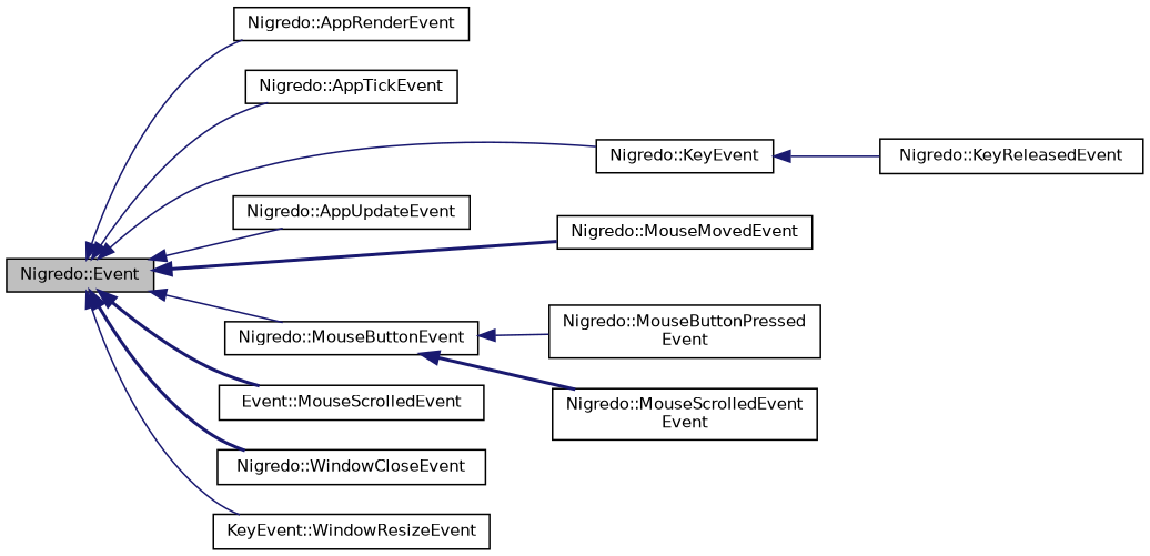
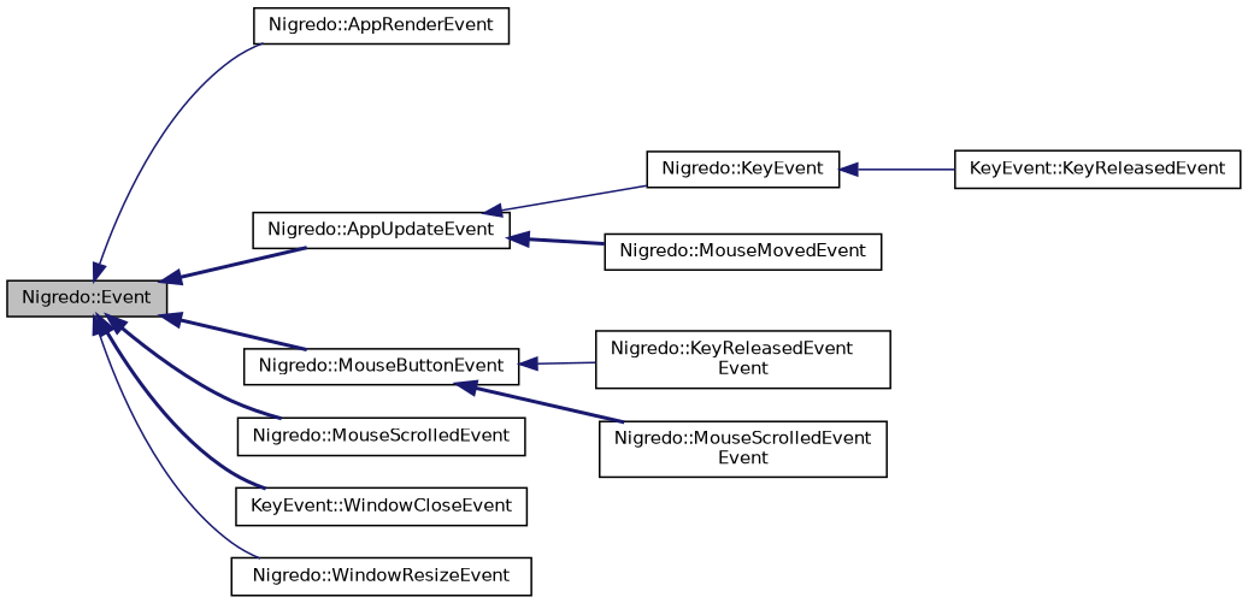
  digraph {
    rankdir=LR
    node [color=black fillcolor=white fontname=Helvetica fontsize=10 shape=record style=filled]
    edge [color=midnightblue dir=back fontname=Helvetica fontsize=10 labelfontname=Helvetica labelfontsize=10 style=solid]
    n1 [fillcolor=grey75 fontcolor=black height=0.2 label="Nigredo::Event" width=0.4]
    n2 [height=0.2 label="Nigredo::AppRenderEvent" width=0.4]
-   n3 [height=0.2 label="Nigredo::AppTickEvent" width=0.4]
    n4 [height=0.2 label="Nigredo::AppUpdateEvent" width=0.4]
    n5 [height=0.2 label="Nigredo::KeyEvent" width=0.4]
    n6 [height=0.2 label="Nigredo::MouseButtonEvent" width=0.4]
    n7 [height=0.2 label="Nigredo::MouseMovedEvent" width=0.4]
-   n8 [height=0.2 label="Event::MouseScrolledEvent" width=0.4]
-   n9 [height=0.2 label="Nigredo::WindowCloseEvent" width=0.4]
-   n10 [height=0.2 label="KeyEvent::WindowResizeEvent" width=0.4]
-   n11 [height=0.2 label="Nigredo::KeyReleasedEvent" width=0.4]
-   n12 [height=0.2 label="Nigredo::MouseButtonPressed\lEvent" width=0.4]
+   n8 [height=0.2 label="Nigredo::MouseScrolledEvent" width=0.4]
+   n9 [height=0.2 label="KeyEvent::WindowCloseEvent" width=0.4]
+   n10 [height=0.2 label="Nigredo::WindowResizeEvent" width=0.4]
+   n11 [height=0.2 label="KeyEvent::KeyReleasedEvent" width=0.4]
+   n12 [height=0.2 label="Nigredo::KeyReleasedEvent\lEvent" width=0.4]
    n13 [height=0.2 label="Nigredo::MouseScrolledEvent\lEvent" width=0.4]
    n1 -> n2
-   n1 -> n3
-   n1 -> n4
-   n1 -> n5
-   n1 -> n6
-   n1 -> n7 [style=bold]
+   n1 -> n4 [style=bold]
+   n4 -> n5
+   n1 -> n6 [style=bold]
+   n4 -> n7 [style=bold]
    n1 -> n8 [style=bold]
    n1 -> n9 [style=bold]
    n1 -> n10
    n5 -> n11
    n6 -> n12
    n6 -> n13 [style=bold]
  }
